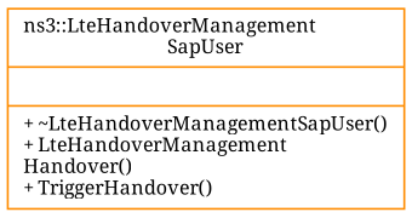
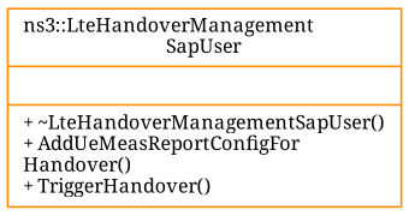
  digraph {
    fontname="Noto Serif"
-   n1 [color=darkorange fillcolor=white fontcolor=black fontname="Noto Serif" fontsize=10 height=0.2 label="{ns3::LteHandoverManagement\lSapUser\n||+ ~LteHandoverManagementSapUser()\l+ LteHandoverManagement\lHandover()\l+ TriggerHandover()\l}" shape=record style=filled width=0.4]
+   n1 [color=darkorange fillcolor=white fontcolor=black fontname="Noto Serif" fontsize=10 height=0.2 label="{ns3::LteHandoverManagement\lSapUser\n||+ ~LteHandoverManagementSapUser()\l+ AddUeMeasReportConfigFor\lHandover()\l+ TriggerHandover()\l}" shape=record style=filled width=0.4]
  }
